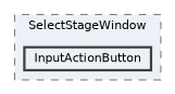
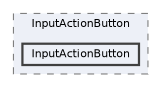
  digraph {
    compound=true
    n1 [color=grey25 fillcolor="#edf0f7" fontname=Helvetica fontsize=10 height=0.2 label=InputActionButton shape=box style="filled,bold" width=0.4]
    subgraph cluster_1 {
      bgcolor="#edf0f7"
      fontname=Helvetica
      fontsize=10
-     label=SelectStageWindow
+     label=InputActionButton
      pencolor=grey50
      style="filled,dashed"
      n1
    }
  }
